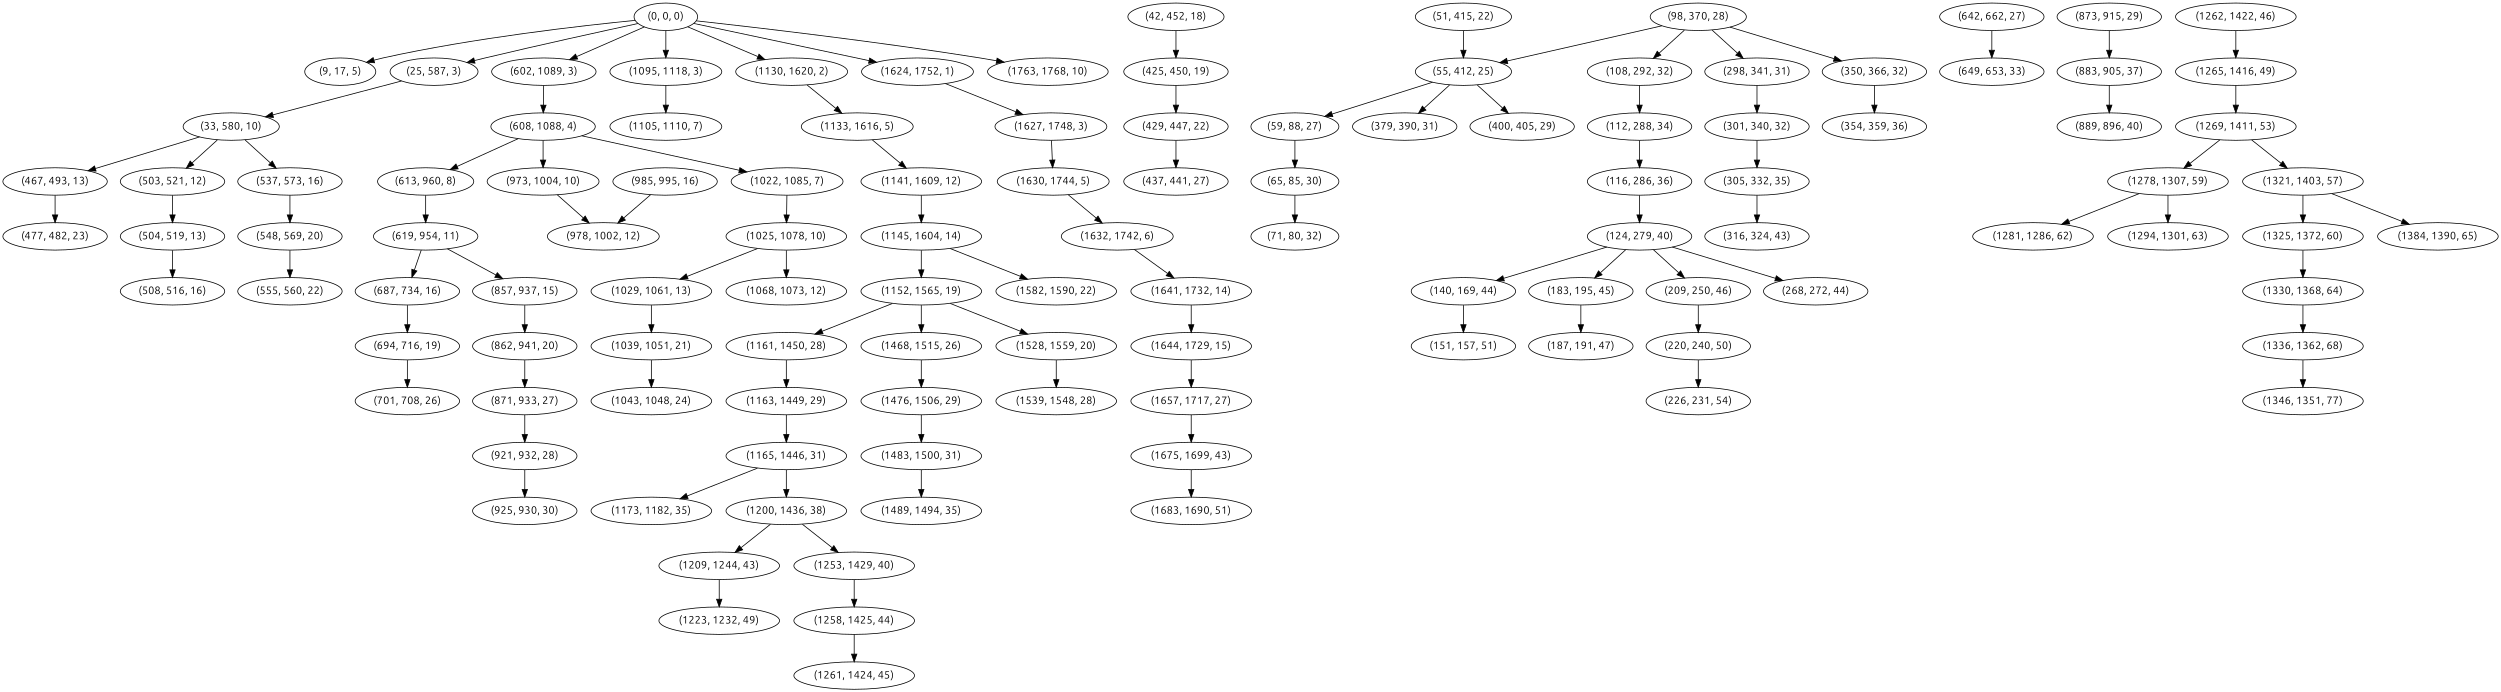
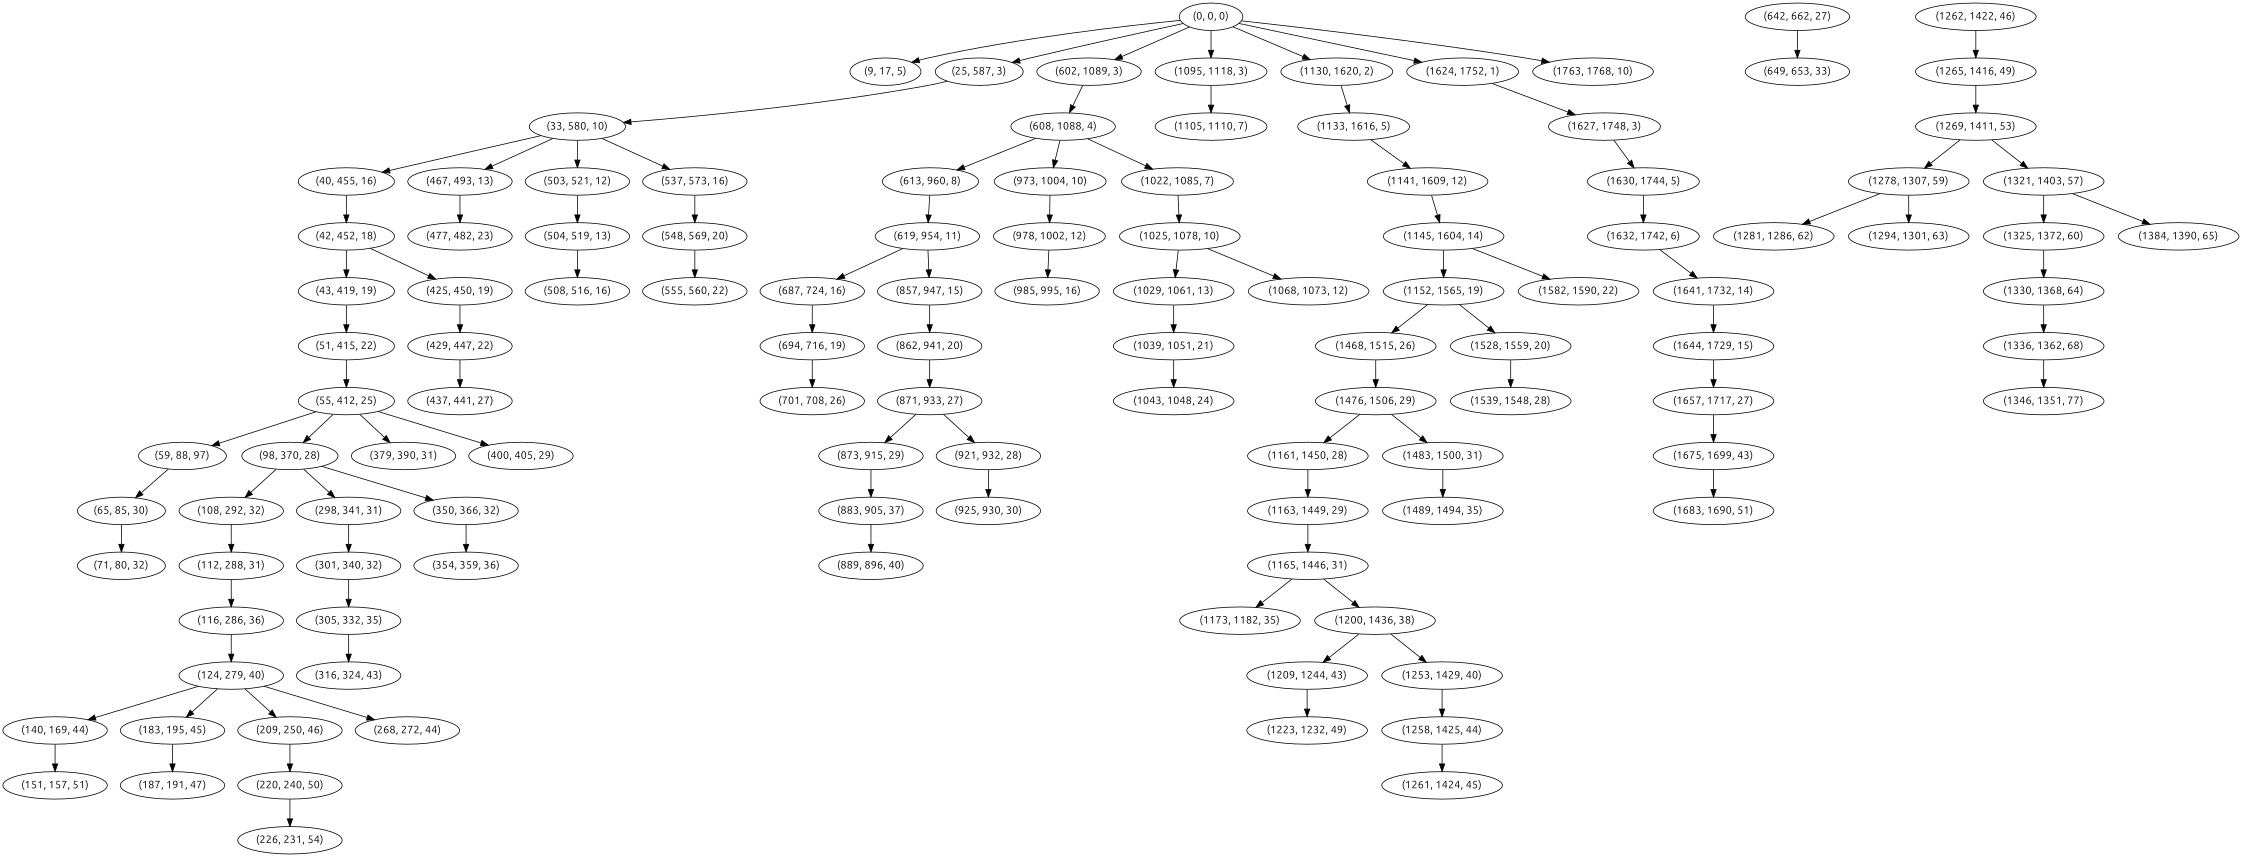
  digraph {
    fontname=Ubuntu
    node [fontname=Ubuntu]
    edge [fontname=Ubuntu]
    "(0, 0, 0)"
    "(9, 17, 5)"
    "(25, 587, 3)"
    "(602, 1089, 3)"
    "(1095, 1118, 3)"
    "(1130, 1620, 2)"
    "(1624, 1752, 1)"
    "(1763, 1768, 10)"
    "(33, 580, 10)"
    "(608, 1088, 4)"
    "(1105, 1110, 7)"
    "(1133, 1616, 5)"
    "(1627, 1748, 3)"
+   "(40, 455, 16)"
    "(467, 493, 13)"
    "(503, 521, 12)"
    "(537, 573, 16)"
    "(42, 452, 18)"
    "(477, 482, 23)"
    "(504, 519, 13)"
    "(548, 569, 20)"
+   "(43, 419, 19)"
    "(425, 450, 19)"
    "(51, 415, 22)"
    "(429, 447, 22)"
    "(55, 412, 25)"
-   "(59, 88, 27)"
+   "(59, 88, 27)" [label="(59, 88, 97)"]
    "(98, 370, 28)"
    "(379, 390, 31)"
    "(400, 405, 29)"
    "(65, 85, 30)"
    "(108, 292, 32)"
    "(298, 341, 31)"
    "(350, 366, 32)"
    "(71, 80, 32)"
-   "(112, 288, 34)"
+   "(112, 288, 34)" [label="(112, 288, 31)"]
    "(301, 340, 32)"
    "(354, 359, 36)"
    "(116, 286, 36)"
    "(124, 279, 40)"
    "(140, 169, 44)"
    "(183, 195, 45)"
    "(209, 250, 46)"
    "(268, 272, 44)"
    "(151, 157, 51)"
    "(187, 191, 47)"
    "(220, 240, 50)"
    "(226, 231, 54)"
    "(305, 332, 35)"
    "(316, 324, 43)"
    "(437, 441, 27)"
    "(508, 516, 16)"
    "(555, 560, 22)"
    "(613, 960, 8)"
    "(973, 1004, 10)"
    "(1022, 1085, 7)"
    "(619, 954, 11)"
    "(978, 1002, 12)"
    "(1025, 1078, 10)"
-   "(687, 724, 16)" [label="(687, 734, 16)"]
-   "(857, 947, 15)" [label="(857, 937, 15)"]
+   "(687, 724, 16)"
+   "(857, 947, 15)"
    "(694, 716, 19)"
    "(862, 941, 20)"
    "(642, 662, 27)"
    "(649, 653, 33)"
    "(701, 708, 26)"
    "(871, 933, 27)"
    "(873, 915, 29)"
    "(921, 932, 28)"
    "(883, 905, 37)"
    "(925, 930, 30)"
    "(889, 896, 40)"
    "(985, 995, 16)"
    "(1029, 1061, 13)"
    "(1068, 1073, 12)"
    "(1039, 1051, 21)"
    "(1043, 1048, 24)"
    "(1141, 1609, 12)"
    "(1145, 1604, 14)"
    "(1152, 1565, 19)"
    "(1582, 1590, 22)"
    "(1161, 1450, 28)"
    "(1468, 1515, 26)"
    "(1528, 1559, 20)"
    "(1163, 1449, 29)"
    "(1476, 1506, 29)"
    "(1539, 1548, 28)"
    "(1165, 1446, 31)"
    "(1173, 1182, 35)"
    "(1200, 1436, 38)"
    "(1209, 1244, 43)"
    "(1253, 1429, 40)"
    "(1223, 1232, 49)"
    "(1258, 1425, 44)"
    "(1261, 1424, 45)"
    "(1262, 1422, 46)"
    "(1265, 1416, 49)"
    "(1269, 1411, 53)"
    "(1278, 1307, 59)"
    "(1321, 1403, 57)"
    "(1281, 1286, 62)"
    "(1294, 1301, 63)"
    "(1325, 1372, 60)"
    "(1384, 1390, 65)"
    "(1330, 1368, 64)"
    "(1336, 1362, 68)"
    "(1346, 1351, 77)"
    "(1483, 1500, 31)"
    "(1489, 1494, 35)"
    "(1630, 1744, 5)"
    "(1632, 1742, 6)"
    "(1641, 1732, 14)"
    "(1644, 1729, 15)"
    "(1657, 1717, 27)"
    "(1675, 1699, 43)"
    "(1683, 1690, 51)"
    "(0, 0, 0)" -> "(9, 17, 5)"
    "(0, 0, 0)" -> "(25, 587, 3)"
    "(0, 0, 0)" -> "(602, 1089, 3)"
    "(0, 0, 0)" -> "(1095, 1118, 3)"
    "(0, 0, 0)" -> "(1130, 1620, 2)"
    "(0, 0, 0)" -> "(1624, 1752, 1)"
    "(0, 0, 0)" -> "(1763, 1768, 10)"
    "(25, 587, 3)" -> "(33, 580, 10)"
    "(602, 1089, 3)" -> "(608, 1088, 4)"
    "(1095, 1118, 3)" -> "(1105, 1110, 7)"
    "(1130, 1620, 2)" -> "(1133, 1616, 5)"
    "(1624, 1752, 1)" -> "(1627, 1748, 3)"
+   "(33, 580, 10)" -> "(40, 455, 16)"
    "(33, 580, 10)" -> "(467, 493, 13)"
    "(33, 580, 10)" -> "(503, 521, 12)"
    "(33, 580, 10)" -> "(537, 573, 16)"
    "(608, 1088, 4)" -> "(613, 960, 8)"
    "(608, 1088, 4)" -> "(973, 1004, 10)"
    "(608, 1088, 4)" -> "(1022, 1085, 7)"
    "(1133, 1616, 5)" -> "(1141, 1609, 12)"
    "(1627, 1748, 3)" -> "(1630, 1744, 5)"
+   "(40, 455, 16)" -> "(42, 452, 18)"
    "(467, 493, 13)" -> "(477, 482, 23)"
    "(503, 521, 12)" -> "(504, 519, 13)"
    "(537, 573, 16)" -> "(548, 569, 20)"
+   "(42, 452, 18)" -> "(43, 419, 19)"
    "(42, 452, 18)" -> "(425, 450, 19)"
    "(504, 519, 13)" -> "(508, 516, 16)"
    "(548, 569, 20)" -> "(555, 560, 22)"
+   "(43, 419, 19)" -> "(51, 415, 22)"
    "(425, 450, 19)" -> "(429, 447, 22)"
    "(51, 415, 22)" -> "(55, 412, 25)"
    "(429, 447, 22)" -> "(437, 441, 27)"
    "(55, 412, 25)" -> "(59, 88, 27)"
-   "(98, 370, 28)" -> "(55, 412, 25)"
+   "(55, 412, 25)" -> "(98, 370, 28)"
    "(55, 412, 25)" -> "(379, 390, 31)"
    "(55, 412, 25)" -> "(400, 405, 29)"
    "(59, 88, 27)" -> "(65, 85, 30)"
    "(98, 370, 28)" -> "(108, 292, 32)"
    "(98, 370, 28)" -> "(298, 341, 31)"
    "(98, 370, 28)" -> "(350, 366, 32)"
    "(65, 85, 30)" -> "(71, 80, 32)"
    "(108, 292, 32)" -> "(112, 288, 34)"
    "(298, 341, 31)" -> "(301, 340, 32)"
    "(350, 366, 32)" -> "(354, 359, 36)"
    "(112, 288, 34)" -> "(116, 286, 36)"
    "(301, 340, 32)" -> "(305, 332, 35)"
    "(116, 286, 36)" -> "(124, 279, 40)"
    "(124, 279, 40)" -> "(140, 169, 44)"
    "(124, 279, 40)" -> "(183, 195, 45)"
    "(124, 279, 40)" -> "(209, 250, 46)"
    "(124, 279, 40)" -> "(268, 272, 44)"
    "(140, 169, 44)" -> "(151, 157, 51)"
    "(183, 195, 45)" -> "(187, 191, 47)"
    "(209, 250, 46)" -> "(220, 240, 50)"
    "(220, 240, 50)" -> "(226, 231, 54)"
    "(305, 332, 35)" -> "(316, 324, 43)"
    "(613, 960, 8)" -> "(619, 954, 11)"
    "(973, 1004, 10)" -> "(978, 1002, 12)"
    "(1022, 1085, 7)" -> "(1025, 1078, 10)"
    "(619, 954, 11)" -> "(687, 724, 16)"
    "(619, 954, 11)" -> "(857, 947, 15)"
-   "(985, 995, 16)" -> "(978, 1002, 12)"
+   "(978, 1002, 12)" -> "(985, 995, 16)"
    "(1025, 1078, 10)" -> "(1029, 1061, 13)"
    "(1025, 1078, 10)" -> "(1068, 1073, 12)"
    "(687, 724, 16)" -> "(694, 716, 19)"
    "(857, 947, 15)" -> "(862, 941, 20)"
    "(694, 716, 19)" -> "(701, 708, 26)"
    "(862, 941, 20)" -> "(871, 933, 27)"
    "(642, 662, 27)" -> "(649, 653, 33)"
+   "(871, 933, 27)" -> "(873, 915, 29)"
    "(871, 933, 27)" -> "(921, 932, 28)"
    "(873, 915, 29)" -> "(883, 905, 37)"
    "(921, 932, 28)" -> "(925, 930, 30)"
    "(883, 905, 37)" -> "(889, 896, 40)"
    "(1029, 1061, 13)" -> "(1039, 1051, 21)"
    "(1039, 1051, 21)" -> "(1043, 1048, 24)"
    "(1141, 1609, 12)" -> "(1145, 1604, 14)"
    "(1145, 1604, 14)" -> "(1152, 1565, 19)"
    "(1145, 1604, 14)" -> "(1582, 1590, 22)"
-   "(1152, 1565, 19)" -> "(1161, 1450, 28)"
+   "(1476, 1506, 29)" -> "(1161, 1450, 28)"
    "(1152, 1565, 19)" -> "(1468, 1515, 26)"
    "(1152, 1565, 19)" -> "(1528, 1559, 20)"
    "(1161, 1450, 28)" -> "(1163, 1449, 29)"
    "(1468, 1515, 26)" -> "(1476, 1506, 29)"
    "(1528, 1559, 20)" -> "(1539, 1548, 28)"
    "(1163, 1449, 29)" -> "(1165, 1446, 31)"
    "(1476, 1506, 29)" -> "(1483, 1500, 31)"
    "(1165, 1446, 31)" -> "(1173, 1182, 35)"
    "(1165, 1446, 31)" -> "(1200, 1436, 38)"
    "(1200, 1436, 38)" -> "(1209, 1244, 43)"
    "(1200, 1436, 38)" -> "(1253, 1429, 40)"
    "(1209, 1244, 43)" -> "(1223, 1232, 49)"
    "(1253, 1429, 40)" -> "(1258, 1425, 44)"
    "(1258, 1425, 44)" -> "(1261, 1424, 45)"
    "(1262, 1422, 46)" -> "(1265, 1416, 49)"
    "(1265, 1416, 49)" -> "(1269, 1411, 53)"
    "(1269, 1411, 53)" -> "(1278, 1307, 59)"
    "(1269, 1411, 53)" -> "(1321, 1403, 57)"
    "(1278, 1307, 59)" -> "(1281, 1286, 62)"
    "(1278, 1307, 59)" -> "(1294, 1301, 63)"
    "(1321, 1403, 57)" -> "(1325, 1372, 60)"
    "(1321, 1403, 57)" -> "(1384, 1390, 65)"
    "(1325, 1372, 60)" -> "(1330, 1368, 64)"
    "(1330, 1368, 64)" -> "(1336, 1362, 68)"
    "(1336, 1362, 68)" -> "(1346, 1351, 77)"
    "(1483, 1500, 31)" -> "(1489, 1494, 35)"
    "(1630, 1744, 5)" -> "(1632, 1742, 6)"
    "(1632, 1742, 6)" -> "(1641, 1732, 14)"
    "(1641, 1732, 14)" -> "(1644, 1729, 15)"
    "(1644, 1729, 15)" -> "(1657, 1717, 27)"
    "(1657, 1717, 27)" -> "(1675, 1699, 43)"
    "(1675, 1699, 43)" -> "(1683, 1690, 51)"
  }
